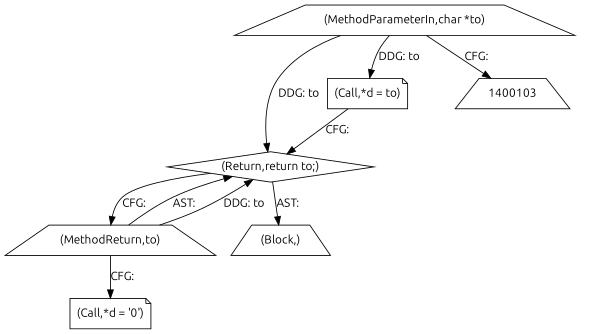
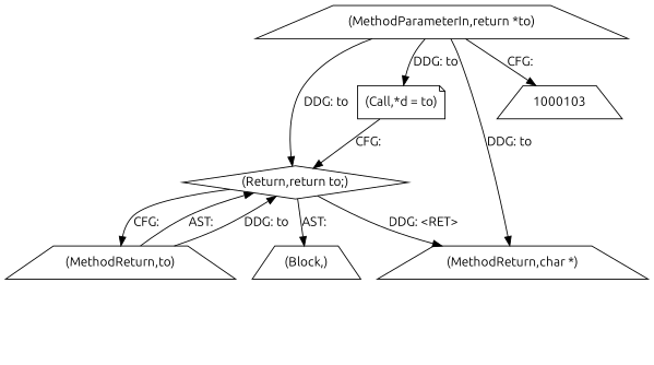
  digraph {
    fontname=Ubuntu
    node [fontname=Ubuntu shape=trapezium]
    edge [fontname=Ubuntu]
    n1 [label="(Return,return to;)" shape=diamond]
    n2 [label="(MethodReturn,to)"]
    n3 [label="(Block,)"]
-   n5 [label="(Call,*d = '\0')" shape=note]
-   n6 [label="(MethodParameterIn,char *to)"]
+   n4 [label="(MethodReturn,char *)"]
+   n6 [label="(MethodParameterIn,return *to)"]
    n7 [label="(Call,*d = to)" shape=note]
-   1000103 [label=1400103]
+   1000103
    n1 -> n2 [label="CFG: "]
    n1 -> n3 [label="AST: "]
+   n1 -> n4 [label="DDG: <RET>"]
    n2 -> n1 [label="AST: "]
    n2 -> n1 [label="DDG: to"]
-   n2 -> n5 [label="CFG: "]
    n6 -> n1 [label="DDG: to"]
+   n6 -> n4 [label="DDG: to"]
    n6 -> n7 [label="DDG: to"]
    n6 -> 1000103 [label="CFG: "]
    n7 -> n1 [label="CFG: "]
  }
